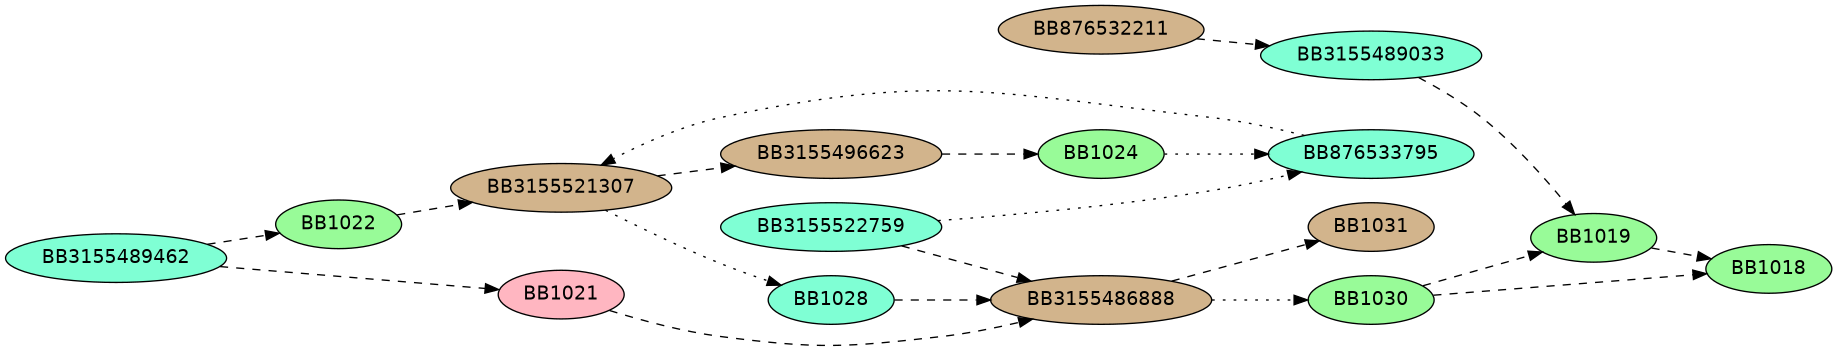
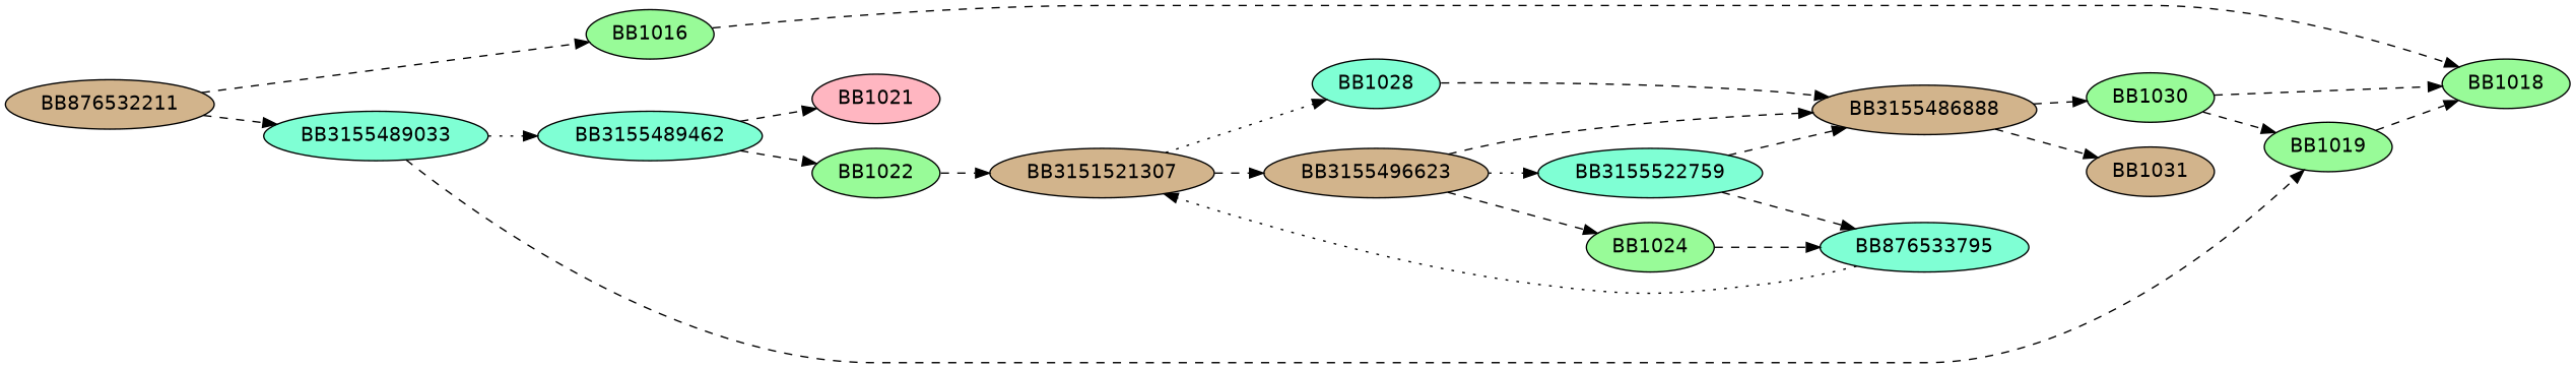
  digraph {
    fontname="DejaVu Sans"
    rankdir=LR
    node [fillcolor=palegreen fontname="DejaVu Sans" style=filled]
    edge [fontname="DejaVu Sans" style=dashed]
    BB876532211 [fillcolor=tan]
+   BB1016
    BB3155489033 [fillcolor=aquamarine]
    BB1018
    BB1019
    BB3155489462 [fillcolor=aquamarine]
    BB1021 [fillcolor=lightpink]
    BB1022
    BB3155486888 [fillcolor=tan]
-   BB3155521307 [fillcolor=tan]
+   BB3155521307 [fillcolor=tan label=BB3151521307]
    BB1030
    BB1031 [fillcolor=tan]
    BB3155496623 [fillcolor=tan]
    BB1028 [fillcolor=aquamarine]
    BB1024
    BB3155522759 [fillcolor=aquamarine]
    BB876533795 [fillcolor=aquamarine]
+   BB876532211 -> BB1016
    BB876532211 -> BB3155489033
+   BB1016 -> BB1018
    BB3155489033 -> BB1019
+   BB3155489033 -> BB3155489462 [style=dotted]
    BB1019 -> BB1018
    BB3155489462 -> BB1021
    BB3155489462 -> BB1022
-   BB1021 -> BB3155486888
+   BB3155496623 -> BB3155486888
    BB1022 -> BB3155521307
-   BB3155486888 -> BB1030 [style=dotted]
+   BB3155486888 -> BB1030
    BB3155486888 -> BB1031
    BB3155521307 -> BB3155496623
    BB3155521307 -> BB1028 [style=dotted]
    BB1030 -> BB1018
    BB1030 -> BB1019
    BB3155496623 -> BB1024
+   BB3155496623 -> BB3155522759 [style=dotted]
    BB1028 -> BB3155486888
-   BB1024 -> BB876533795 [style=dotted]
+   BB1024 -> BB876533795
    BB3155522759 -> BB3155486888
-   BB3155522759 -> BB876533795 [style=dotted]
+   BB3155522759 -> BB876533795
    BB876533795 -> BB3155521307 [style=dotted]
  }
